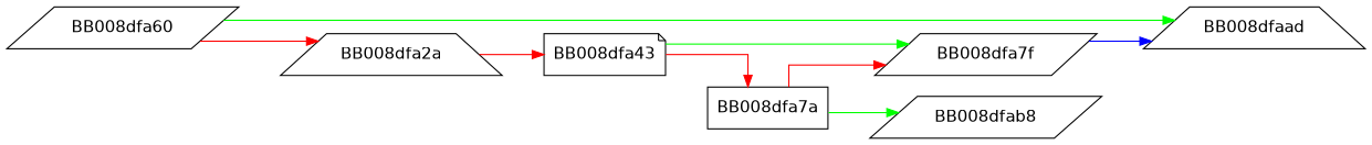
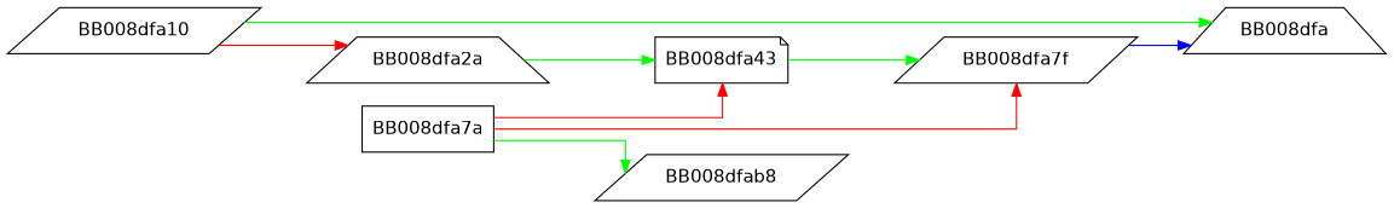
  digraph {
    fontname="DejaVu Sans"
    rankdir=LR
    splines=ortho
    node [fontname="DejaVu Sans" shape=parallelogram]
    edge [color=red fontname="DejaVu Sans"]
-   BB008dfaad [shape=trapezium]
-   BB008dfa10 [label=BB008dfa60]
+   BB008dfaad [shape=trapezium label=BB008dfa]
+   BB008dfa10
    BB008dfa2a [shape=trapezium]
    BB008dfa43 [shape=note]
    BB008dfa7a [shape=box]
    BB008dfa7f
    BB008dfab8
    BB008dfa10 -> BB008dfaad [color=green]
    BB008dfa10 -> BB008dfa2a
-   BB008dfa2a -> BB008dfa43
-   BB008dfa43 -> BB008dfa7a
+   BB008dfa2a -> BB008dfa43 [color=green]
+   BB008dfa7a -> BB008dfa43
    BB008dfa43 -> BB008dfa7f [color=green]
    BB008dfa7a -> BB008dfa7f
    BB008dfa7a -> BB008dfab8 [color=green]
    BB008dfa7f -> BB008dfaad [color=blue]
  }
